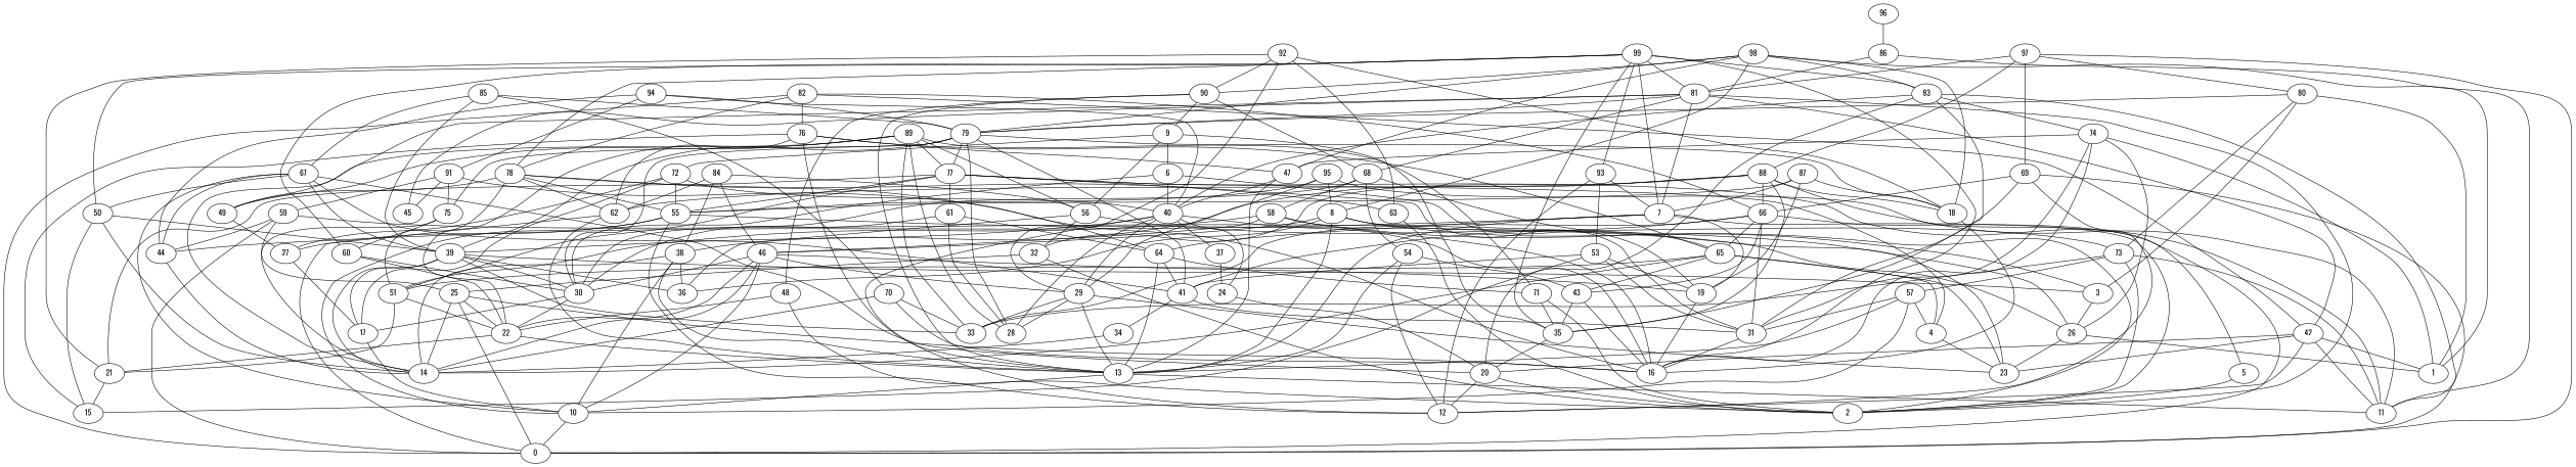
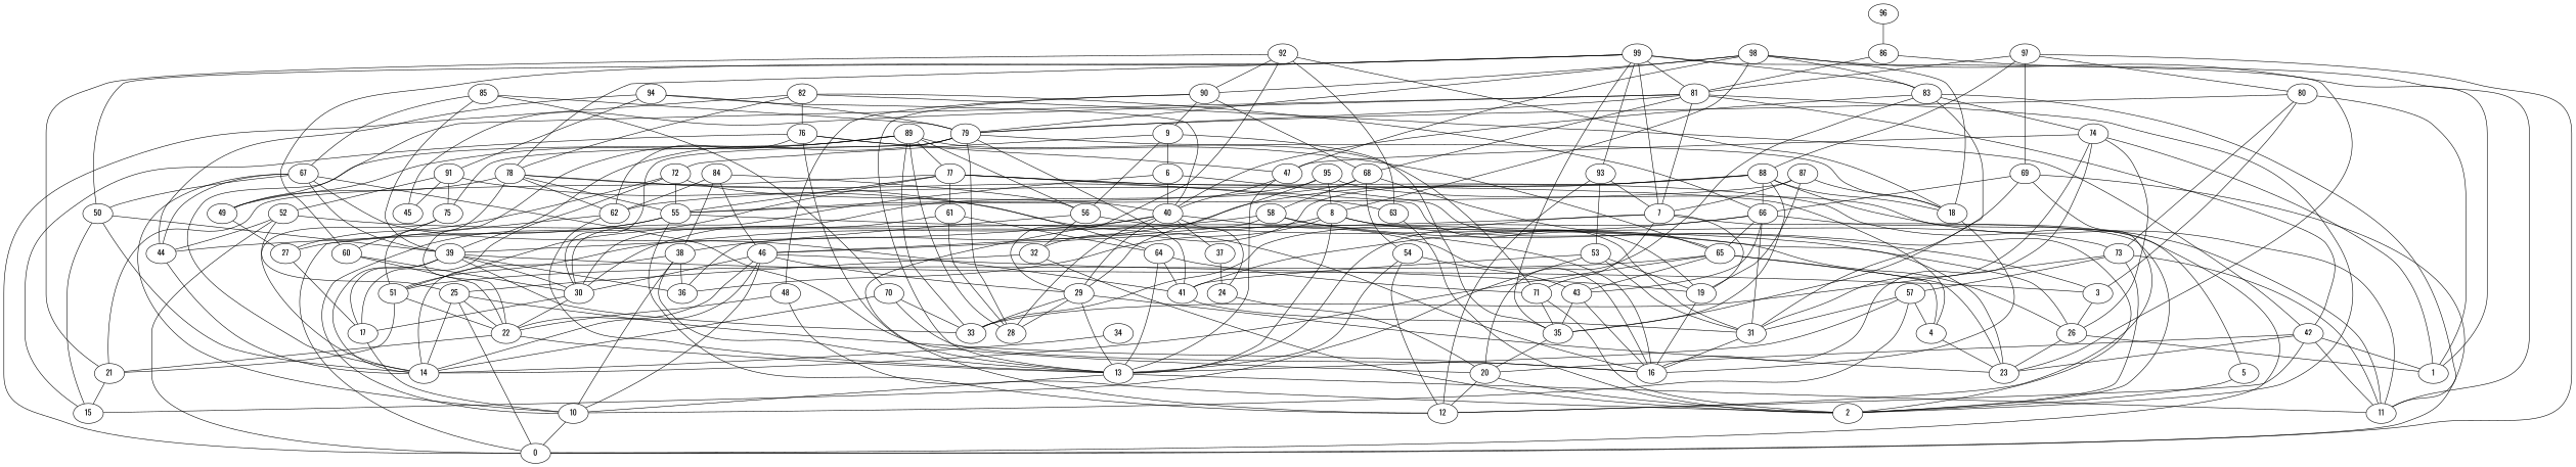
  digraph {
    fontname=Oswald
    node [fontname=Oswald]
    edge [color=black dir=none fontname=Oswald]
    88
    38
    35
    18
    66
    32
    62
    5
    14
    10
    13
    36
    39
    17
    33
    30
    3
    92
    29
    90
    21
    63
    28
    23
    41
    31
    34
    16
    71
    2
    20
    87
    55
    7
    19
-   52 [label=59]
+   52
    44
    25
    26
    0
    89
    56
    77
    49
    22
    65
    43
    4
    51
    70
    68
    54
    58
    73
    11
    57
    12
    24
    82
    78
    42
    76
    64
    93
    53
    15
    97
    80
    69
    81
    79
    1
    45
    72
    27
    50
    67
    84
    46
    94
    91
    40
    75
    37
    9
    48
    6
    98
    83
    47
    8
    74
    61
    95
    85
    99
    60
    96
    86
    subgraph sub_1 {
      88
      38
      35
      18
      66
      32
      62
      5
      14
      10
      13
      36
      39
      17
      33
      30
      3
      92
      29
      90
      21
      63
      28
      23
      41
      31
      34
      16
      71
      2
      20
      87
      55
      7
      19
      52
      44
      25
      26
      0
      89
      56
      77
      49
      22
      65
      43
      4
      51
      70
      68
      54
      58
      73
      11
      57
      12
      24
      82
      78
      42
      76
      64
      93
      53
      15
      97
      80
      69
      81
      79
      1
      45
      72
      27
      50
      67
      84
      46
      94
      91
      40
      75
      37
      9
      48
      6
      98
      83
      47
      8
      74
      61
      95
      85
      99
      60
      96
      86
    }
    88 -> 38
    88 -> 35
    88 -> 18
    88 -> 66
    88 -> 32
    88 -> 62
    88 -> 5
    38 -> 14
    38 -> 10
    38 -> 13
    38 -> 36
    35 -> 20
    18 -> 16
    66 -> 33
    66 -> 41
    66 -> 31
    66 -> 0
    66 -> 65
    66 -> 43
    32 -> 2
    32 -> 25
    62 -> 13
    62 -> 0
    5 -> 2
    10 -> 0
    13 -> 10
    13 -> 11
    39 -> 14
    39 -> 36
    39 -> 17
    39 -> 33
    39 -> 30
    39 -> 3
    17 -> 10
    30 -> 17
    30 -> 22
    3 -> 26
    92 -> 18
    92 -> 29
    92 -> 90
    92 -> 21
    92 -> 63
    29 -> 13
    29 -> 33
    29 -> 28
    29 -> 23
    90 -> 13
    90 -> 68
    90 -> 9
    90 -> 48
    21 -> 15
    63 -> 2
    41 -> 31
-   41 -> 34
    31 -> 16
    34 -> 14
    71 -> 35
    71 -> 2
    20 -> 2
    20 -> 12
    87 -> 18
    87 -> 55
    87 -> 7
    87 -> 19
    55 -> 10
    55 -> 26
    55 -> 12
    55 -> 27
    7 -> 13
    7 -> 2
    7 -> 19
    7 -> 44
-   7 -> 64
+   7 -> 71
    19 -> 16
    52 -> 44
    52 -> 25
    52 -> 26
    52 -> 0
    44 -> 14
    25 -> 14
    25 -> 16
    25 -> 0
    25 -> 22
    26 -> 23
    26 -> 1
    89 -> 14
    89 -> 33
    89 -> 28
    89 -> 71
    89 -> 56
    89 -> 77
    89 -> 49
    89 -> 22
    56 -> 32
    56 -> 36
    56 -> 23
    77 -> 21
    77 -> 31
    77 -> 55
    77 -> 4
    77 -> 51
    77 -> 11
    77 -> 61
    49 -> 27
    22 -> 13
    22 -> 21
    65 -> 14
    65 -> 23
    65 -> 43
    65 -> 4
    65 -> 51
    43 -> 35
    43 -> 16
    4 -> 23
    51 -> 21
    51 -> 22
    70 -> 14
    70 -> 33
    70 -> 16
    68 -> 30
    68 -> 65
    68 -> 54
    68 -> 58
    54 -> 13
    54 -> 43
    54 -> 12
    58 -> 16
    58 -> 2
    58 -> 51
    58 -> 46
    73 -> 33
    73 -> 2
    73 -> 11
    73 -> 57
    57 -> 10
    57 -> 13
    57 -> 31
    57 -> 4
    24 -> 20
    82 -> 66
    82 -> 0
    82 -> 78
    82 -> 42
    82 -> 76
    78 -> 62
    78 -> 63
    78 -> 55
    78 -> 49
    78 -> 51
    78 -> 64
    42 -> 23
    42 -> 20
    42 -> 11
    42 -> 12
    42 -> 1
    76 -> 62
    76 -> 13
    76 -> 65
    76 -> 15
    76 -> 47
    64 -> 13
    64 -> 41
    64 -> 71
    93 -> 7
    93 -> 12
    93 -> 53
    53 -> 41
    53 -> 31
    53 -> 19
    53 -> 15
    97 -> 88
    97 -> 0
    97 -> 80
    97 -> 69
    97 -> 81
    80 -> 3
    80 -> 73
    80 -> 79
    80 -> 1
    69 -> 35
    69 -> 66
    69 -> 0
    69 -> 12
    81 -> 2
    81 -> 7
    81 -> 49
    81 -> 68
    81 -> 42
    81 -> 79
    81 -> 45
    79 -> 18
    79 -> 39
    79 -> 30
    79 -> 28
    79 -> 41
-   79 -> 77
    79 -> 75
    72 -> 17
    72 -> 55
    72 -> 27
    72 -> 40
    27 -> 17
    50 -> 14
    50 -> 39
    50 -> 15
    67 -> 10
    67 -> 39
    67 -> 41
    67 -> 20
    67 -> 44
    67 -> 50
    84 -> 38
    84 -> 62
    84 -> 56
    84 -> 46
    46 -> 14
    46 -> 10
    46 -> 30
    46 -> 29
    46 -> 19
    46 -> 22
    94 -> 44
    94 -> 79
    94 -> 91
    94 -> 40
    91 -> 16
    91 -> 52
    91 -> 45
    91 -> 75
    40 -> 39
    40 -> 29
    40 -> 28
    40 -> 16
    40 -> 12
    40 -> 24
    40 -> 37
    75 -> 14
    75 -> 60
    37 -> 24
    9 -> 35
    9 -> 56
    9 -> 72
    9 -> 6
    48 -> 2
    48 -> 22
    6 -> 30
    6 -> 19
    6 -> 40
    98 -> 18
    98 -> 90
    98 -> 79
    98 -> 1
    98 -> 83
    98 -> 47
    98 -> 8
    83 -> 31
    83 -> 20
    83 -> 11
    83 -> 40
    83 -> 74
    47 -> 13
    47 -> 40
    8 -> 13
    8 -> 36
    8 -> 3
    8 -> 73
    8 -> 46
    74 -> 31
    74 -> 16
    74 -> 26
    74 -> 1
    74 -> 47
    61 -> 30
    61 -> 28
    61 -> 64
    95 -> 29
    95 -> 55
    95 -> 11
    95 -> 8
    85 -> 39
    85 -> 70
    85 -> 79
    85 -> 67
    99 -> 35
-   99 -> 16
+   99 -> 23
    99 -> 7
    99 -> 78
    99 -> 93
    99 -> 81
    99 -> 50
    99 -> 83
    99 -> 60
    60 -> 30
    60 -> 22
    96 -> 86
    86 -> 11
    86 -> 81
  }
